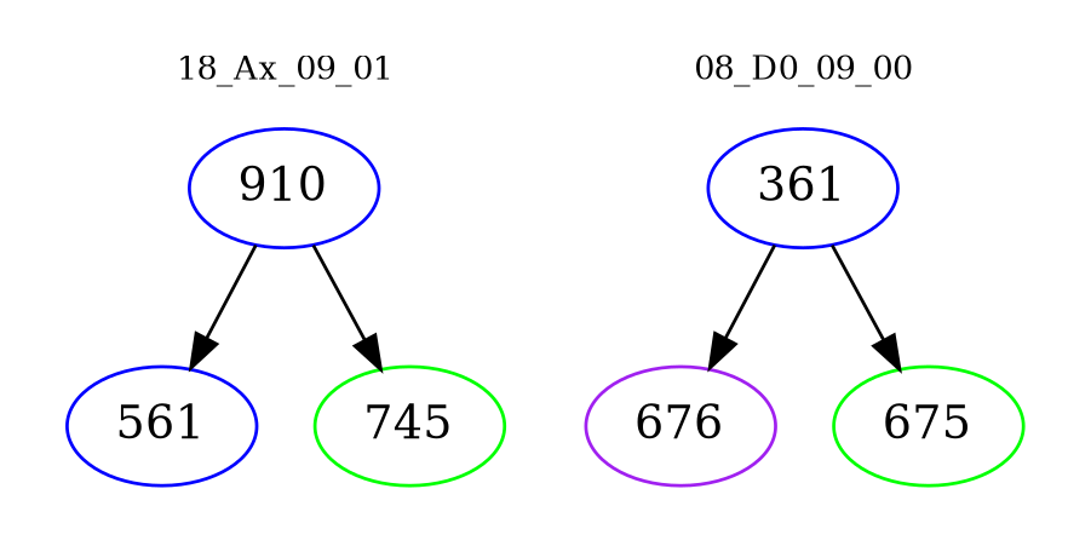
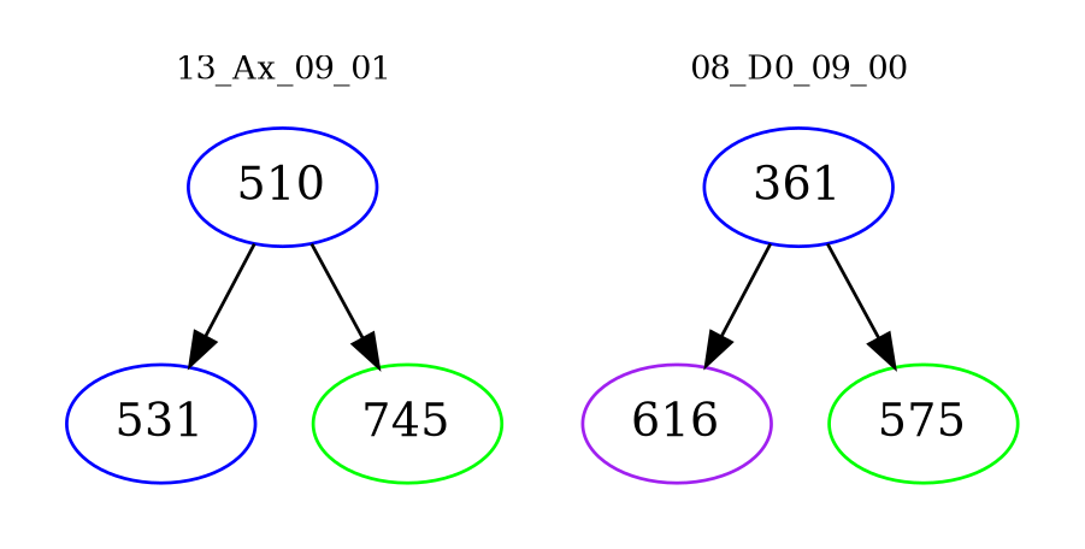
  digraph {
    node [color=blue]
    edge [color=black]
-   n1 [label=910]
-   n2 [label=561]
+   n1 [label=510]
+   n2 [label=531]
    n3 [color=green label=745]
    n4 [label=361]
-   n5 [color=purple label=676]
-   n6 [color=green label=675]
+   n5 [color=purple label=616]
+   n6 [color=green label=575]
    subgraph cluster_1 {
      color=white
      fontsize=10
-     label="18_Ax_09_01"
+     label="13_Ax_09_01"
      n1
      n2
      n3
    }
    subgraph cluster_2 {
      color=white
      fontsize=10
      label="08_D0_09_00"
      n4
      n5
      n6
    }
    n1 -> n2
    n1 -> n3
    n4 -> n5
    n4 -> n6
  }
